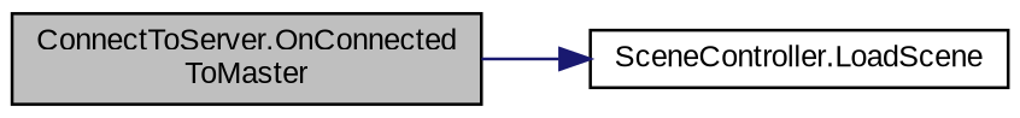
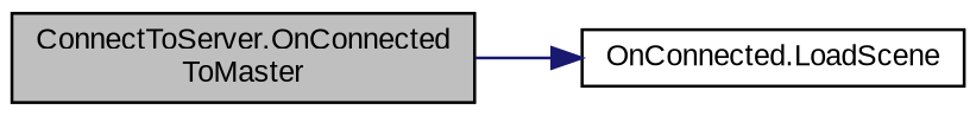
  digraph {
    rankdir=LR
    fontname="Liberation Sans"
    node [color=black fontname="Liberation Sans" fontsize=10 shape=record]
    n1 [fillcolor=grey75 fontcolor=black height=0.2 label="ConnectToServer.OnConnected\lToMaster" style=filled width=0.4]
-   n2 [height=0.2 label="SceneController.LoadScene" width=0.4]
+   n2 [height=0.2 label="OnConnected.LoadScene" width=0.4]
    n1 -> n2 [color=midnightblue fontname="Liberation Sans" fontsize=10 labelfontname=Helvetica labelfontsize=10 style=solid]
  }
